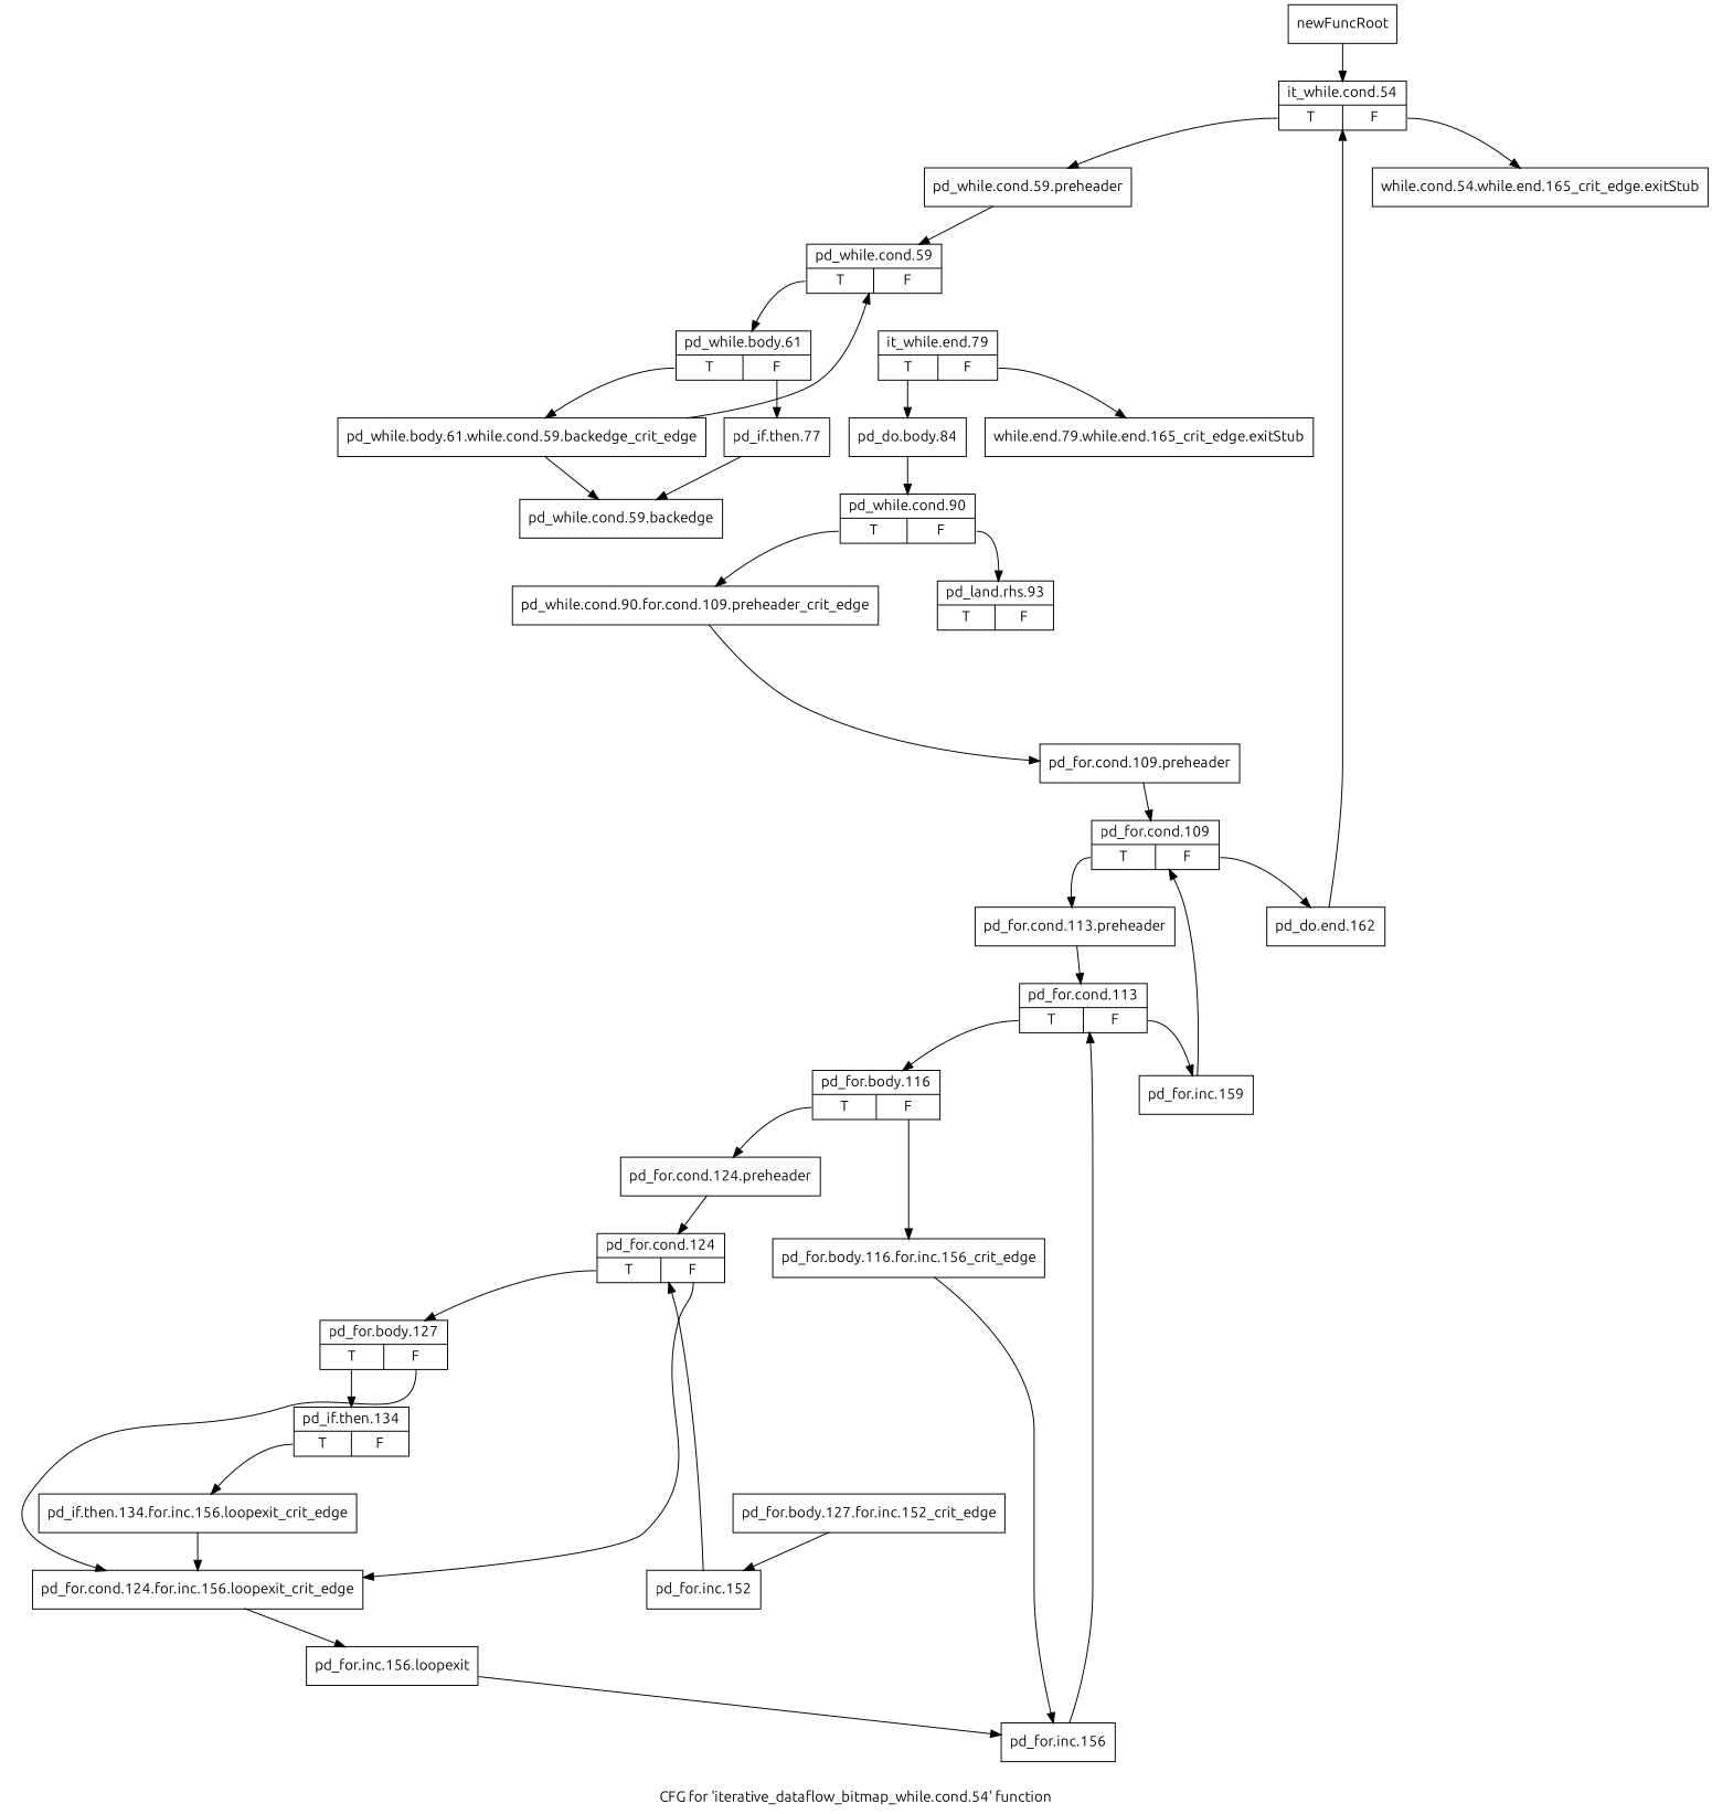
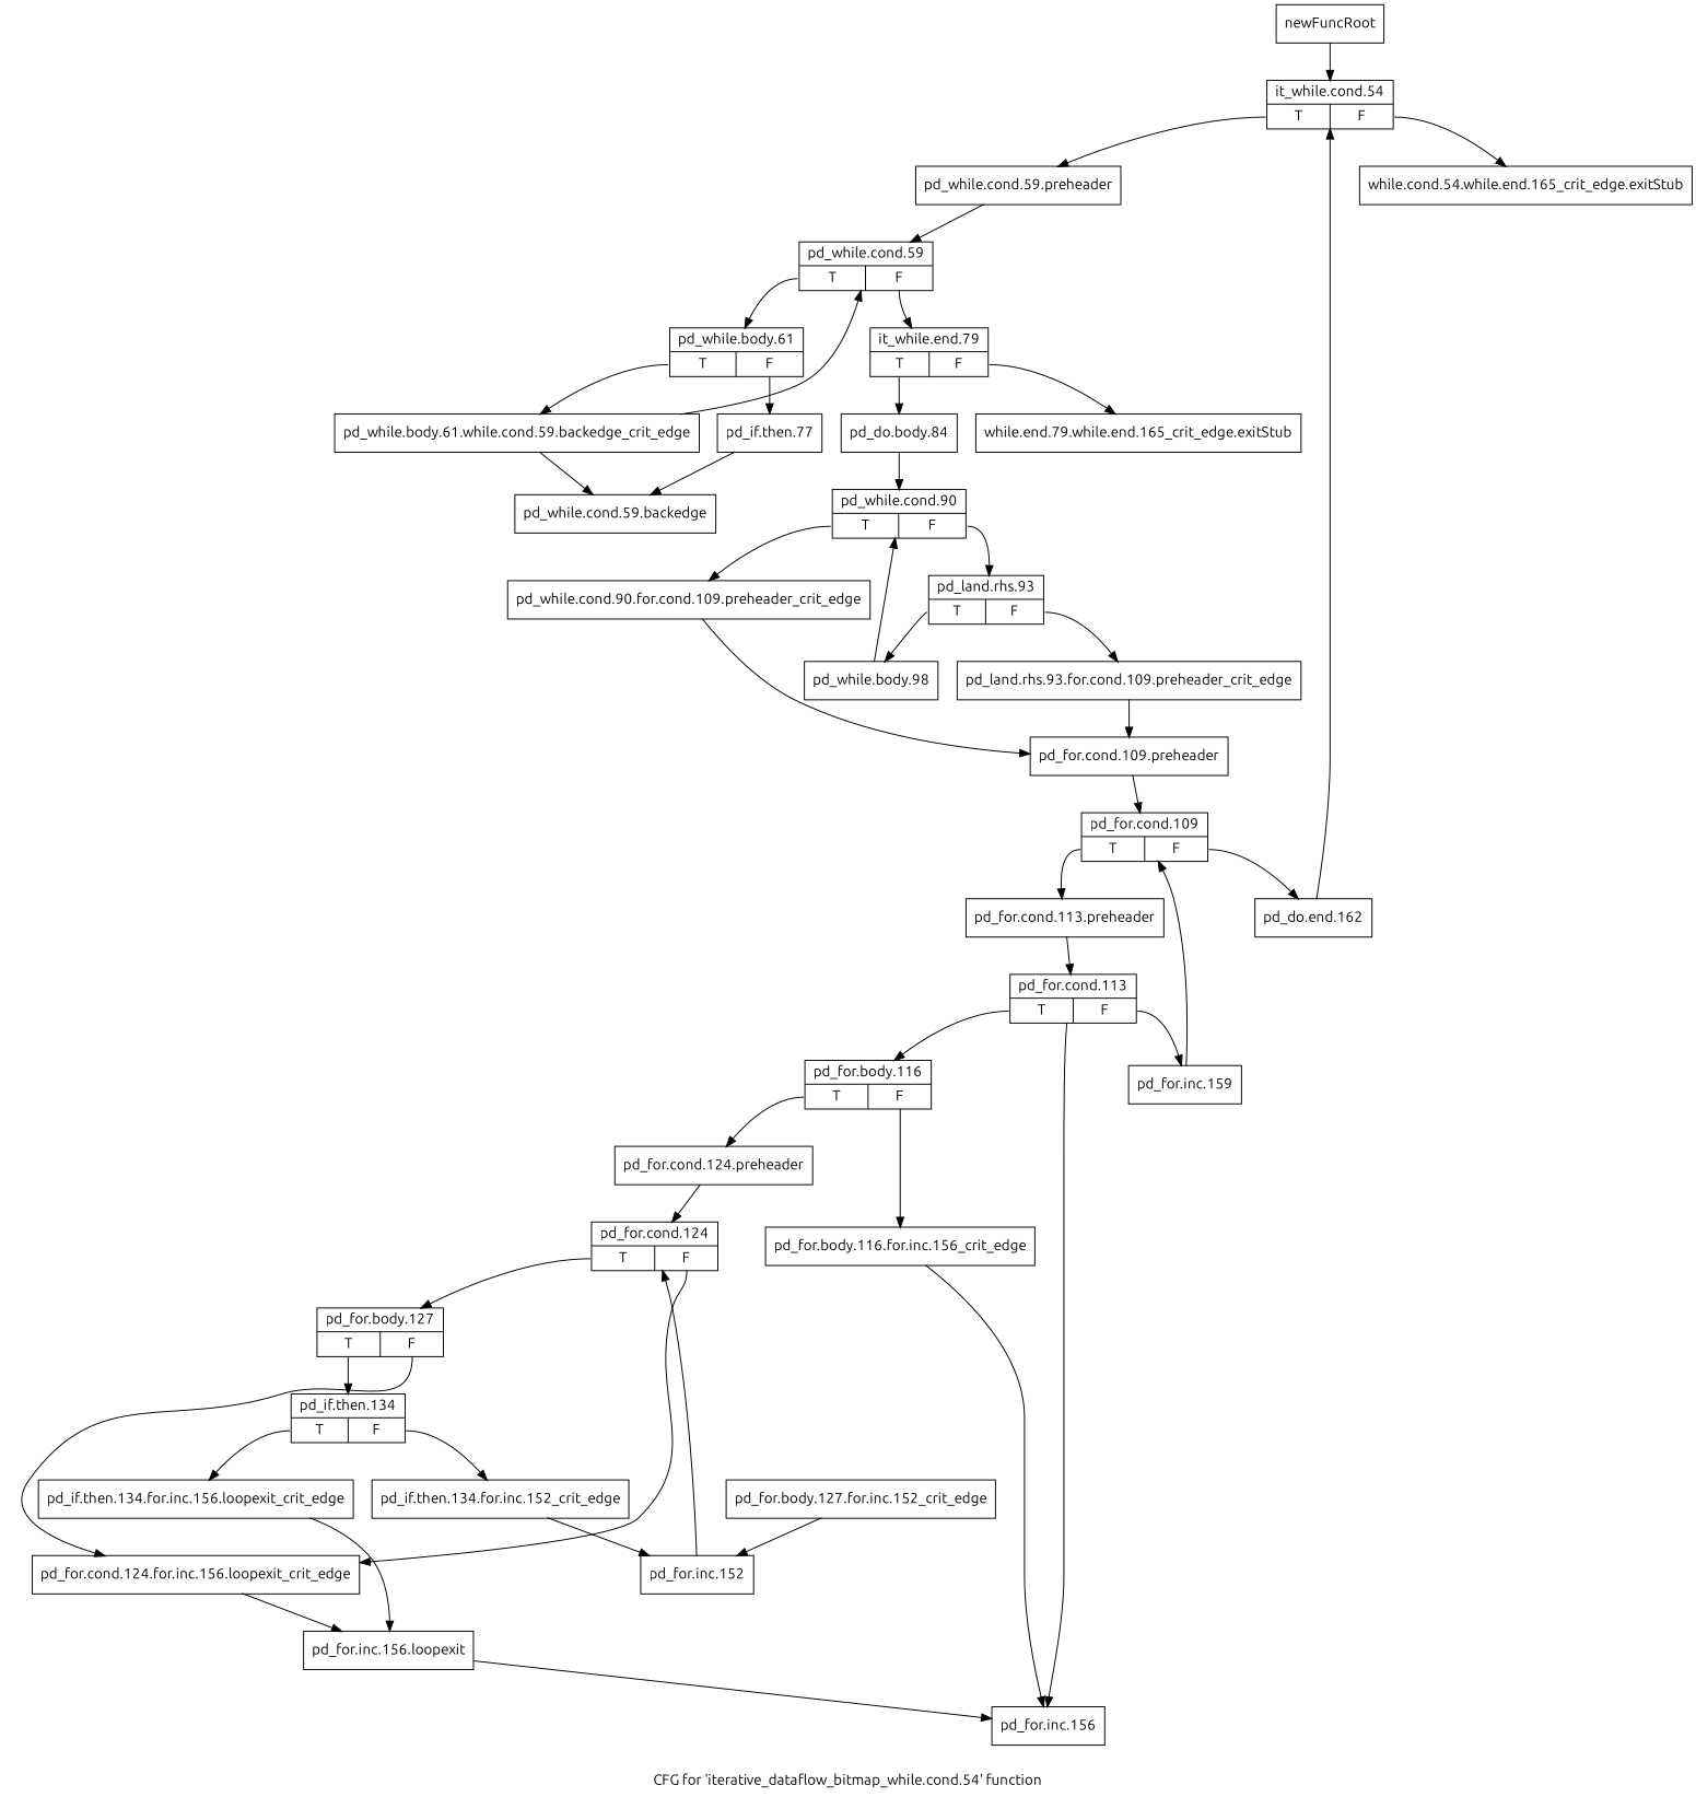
  digraph {
    fontname=Ubuntu
    label="CFG for 'iterative_dataflow_bitmap_while.cond.54' function"
    node [fontname=Ubuntu shape=record]
    edge [fontname=Ubuntu]
    n1 [label="{newFuncRoot}"]
    n2 [label="{it_while.cond.54|{<s0>T|<s1>F}}"]
    n3 [label="{while.cond.54.while.end.165_crit_edge.exitStub}"]
    n4 [label="{pd_while.cond.59.preheader}"]
    n5 [label="{pd_while.cond.59|{<s0>T|<s1>F}}"]
    n6 [label="{while.end.79.while.end.165_crit_edge.exitStub}"]
    n7 [label="{pd_while.body.61|{<s0>T|<s1>F}}"]
    n8 [label="{it_while.end.79|{<s0>T|<s1>F}}"]
    n9 [label="{pd_while.body.61.while.cond.59.backedge_crit_edge}"]
    n10 [label="{pd_if.then.77}"]
    n11 [label="{pd_do.body.84}"]
    n12 [label="{pd_while.cond.59.backedge}"]
    n13 [label="{pd_while.cond.90|{<s0>T|<s1>F}}"]
    n14 [label="{pd_while.cond.90.for.cond.109.preheader_crit_edge}"]
    n15 [label="{pd_land.rhs.93|{<s0>T|<s1>F}}"]
    n16 [label="{pd_for.cond.109.preheader}"]
+   n17 [label="{pd_while.body.98}"]
+   n18 [label="{pd_land.rhs.93.for.cond.109.preheader_crit_edge}"]
    n19 [label="{pd_for.cond.109|{<s0>T|<s1>F}}"]
    n20 [label="{pd_for.cond.113.preheader}"]
    n21 [label="{pd_do.end.162}"]
    n22 [label="{pd_for.cond.113|{<s0>T|<s1>F}}"]
    n23 [label="{pd_for.body.116|{<s0>T|<s1>F}}"]
    n24 [label="{pd_for.inc.159}"]
    n25 [label="{pd_for.cond.124.preheader}"]
    n26 [label="{pd_for.body.116.for.inc.156_crit_edge}"]
    n27 [label="{pd_for.cond.124|{<s0>T|<s1>F}}"]
    n28 [label="{pd_for.inc.156}"]
    n29 [label="{pd_for.body.127|{<s0>T|<s1>F}}"]
    n30 [label="{pd_for.cond.124.for.inc.156.loopexit_crit_edge}"]
    n31 [label="{pd_if.then.134|{<s0>T|<s1>F}}"]
    n32 [label="{pd_for.inc.156.loopexit}"]
    n33 [label="{pd_if.then.134.for.inc.156.loopexit_crit_edge}"]
+   n34 [label="{pd_if.then.134.for.inc.152_crit_edge}"]
    n35 [label="{pd_for.body.127.for.inc.152_crit_edge}"]
    n36 [label="{pd_for.inc.152}"]
    n1 -> n2
    n2 -> n3 [tailport=s1]
    n2 -> n4 [tailport=s0]
    n4 -> n5
    n5 -> n7 [tailport=s0]
+   n5 -> n8 [tailport=s1]
    n7 -> n9 [tailport=s0]
    n7 -> n10 [tailport=s1]
    n8 -> n6 [tailport=s1]
    n8 -> n11 [tailport=s0]
    n9 -> n5
    n9 -> n12
    n10 -> n12
    n11 -> n13
    n13 -> n14 [tailport=s0]
    n13 -> n15 [tailport=s1]
    n14 -> n16
+   n15 -> n17 [tailport=s0]
+   n15 -> n18 [tailport=s1]
    n16 -> n19
+   n17 -> n13
+   n18 -> n16
    n19 -> n20 [tailport=s0]
    n19 -> n21 [tailport=s1]
    n20 -> n22
    n21 -> n2
    n22 -> n23 [tailport=s0]
    n22 -> n24 [tailport=s1]
    n23 -> n25 [tailport=s0]
    n23 -> n26 [tailport=s1]
    n24 -> n19
    n25 -> n27
    n26 -> n28
    n27 -> n29 [tailport=s0]
    n27 -> n30 [tailport=s1]
-   n28 -> n22
+   n22 -> n28
    n29 -> n30 [tailport=s1]
    n29 -> n31 [tailport=s0]
    n30 -> n32
    n31 -> n33 [tailport=s0]
+   n31 -> n34 [tailport=s1]
    n32 -> n28
-   n33 -> n30
+   n33 -> n32
+   n34 -> n36
    n35 -> n36
    n36 -> n27
  }
